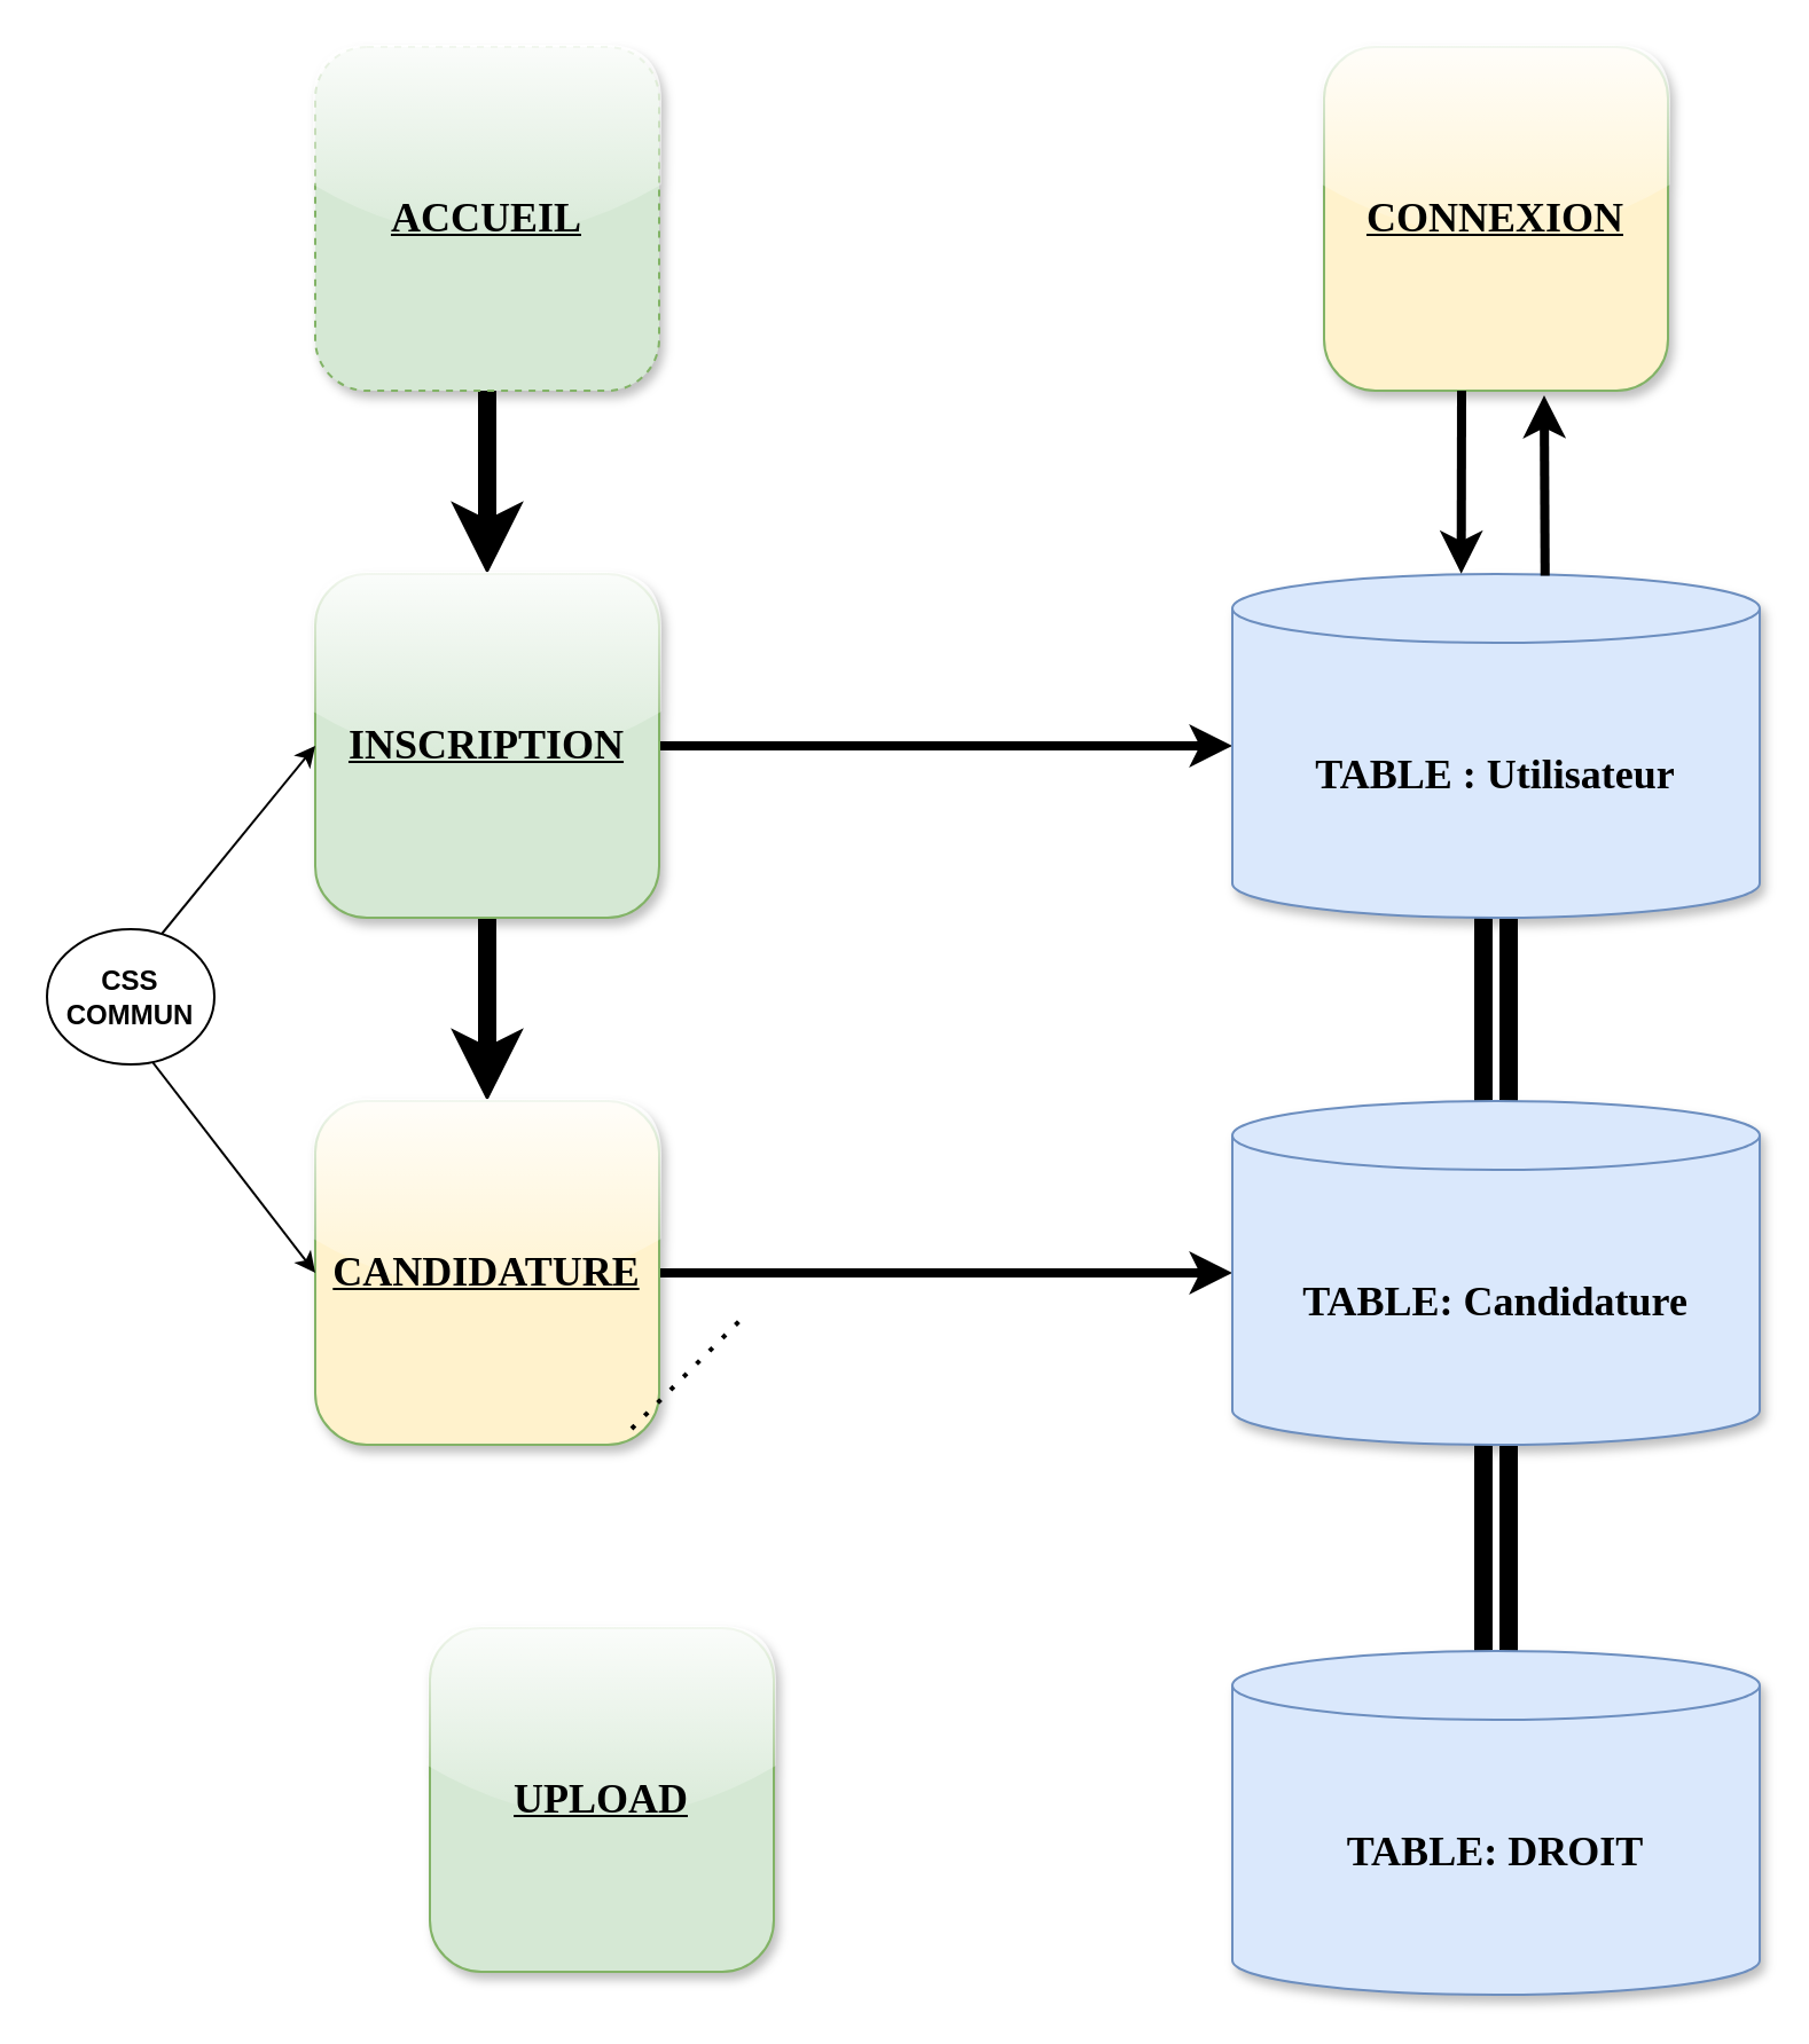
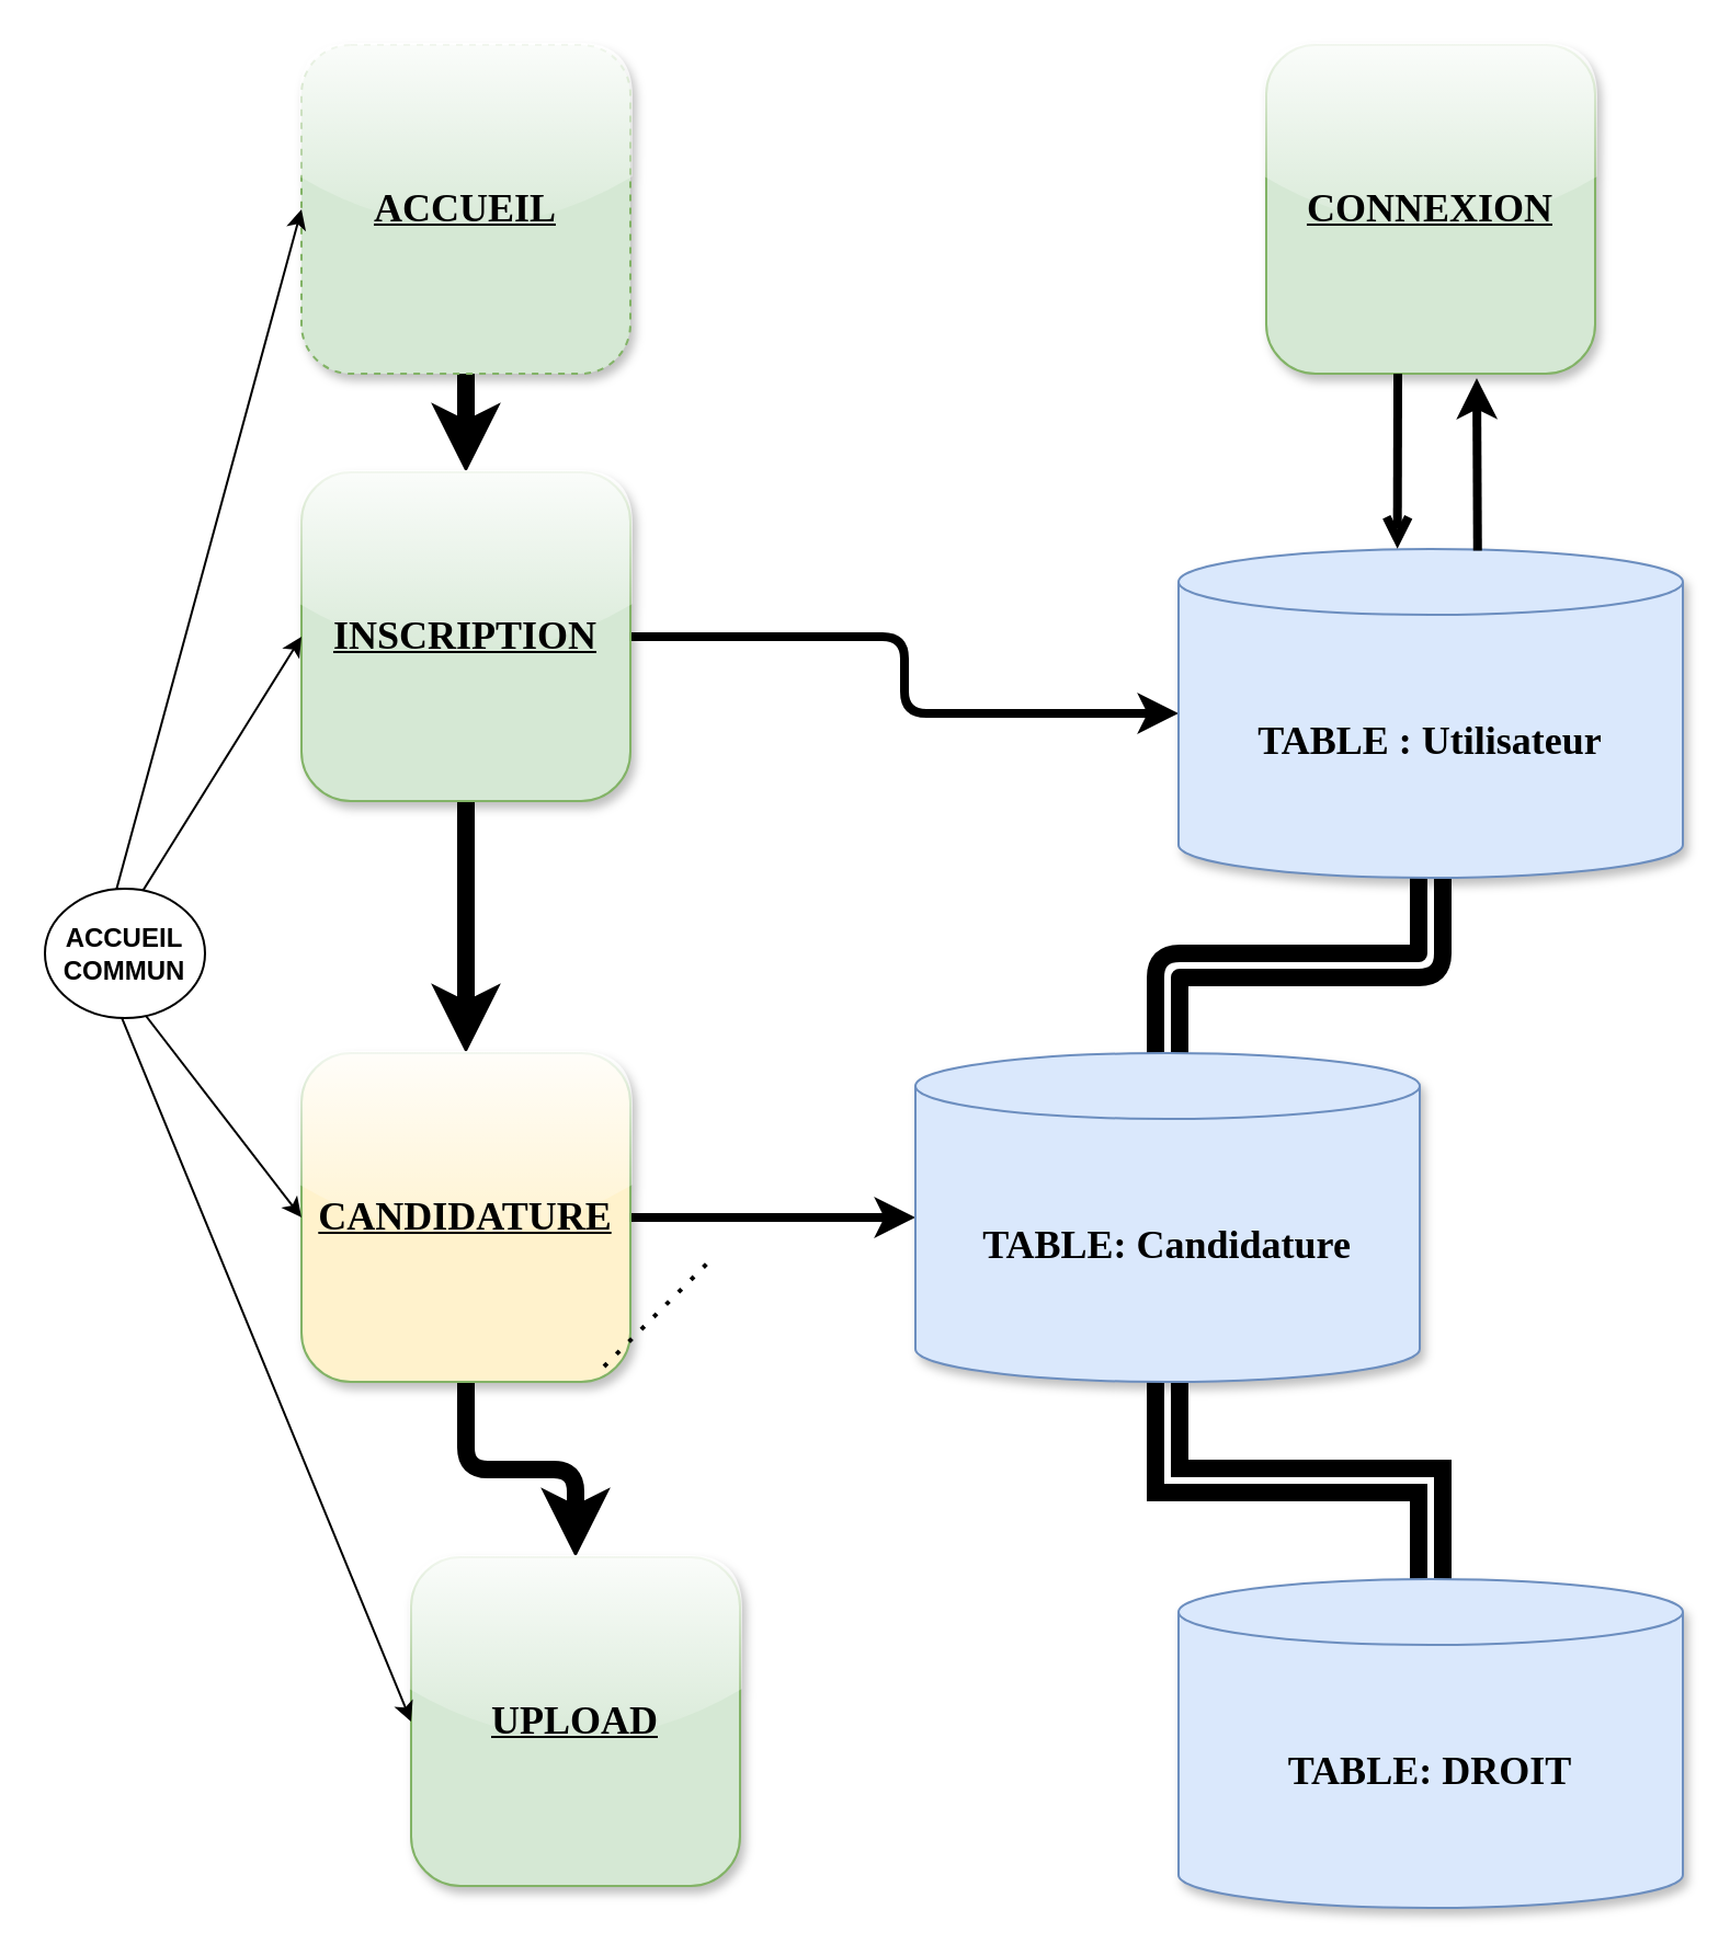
  <mxCell id="0" />
  <mxCell id="1" parent="0" />
  <mxCell id="2" value="" style="edgeStyle=orthogonalEdgeStyle;orthogonalLoop=1;jettySize=auto;html=1;fontFamily=Times New Roman;fontSize=24;strokeWidth=8;entryX=0.5;entryY=0;entryDx=0;entryDy=0;" parent="1" source="3" target="6" edge="1"><mxGeometry relative="1" as="geometry"><mxPoint x="212" y="250" as="targetPoint" /><Array as="points" /></mxGeometry></mxCell>
  <mxCell id="3" value="&lt;font face=&quot;Times New Roman&quot; style=&quot;font-size: 18px&quot; color=&quot;#000000&quot;&gt;&lt;u&gt;ACCUEIL&lt;/u&gt;&lt;/font&gt;" style="whiteSpace=wrap;html=1;aspect=fixed;strokeColor=#82b366;shadow=1;strokeWidth=1;glass=1;fontStyle=1;fillColor=#d5e8d4;rounded=1;dashed=1;" parent="1" vertex="1"><mxGeometry x="137" y="20" width="150" height="150" as="geometry" /></mxCell>
  <mxCell id="4" value="" style="edgeStyle=orthogonalEdgeStyle;orthogonalLoop=1;jettySize=auto;html=1;fontFamily=Times New Roman;fontSize=24;strokeWidth=8;" parent="1" source="6" edge="1"><mxGeometry relative="1" as="geometry"><mxPoint x="212" y="480" as="targetPoint" /><Array as="points"><mxPoint x="212" y="440" /><mxPoint x="212" y="440" /></Array></mxGeometry></mxCell>
  <mxCell id="5" style="edgeStyle=orthogonalEdgeStyle;orthogonalLoop=1;jettySize=auto;html=1;entryX=0;entryY=0.5;entryDx=0;entryDy=0;entryPerimeter=0;fontFamily=Times New Roman;fontSize=18;strokeWidth=4;" parent="1" source="6" target="12" edge="1"><mxGeometry relative="1" as="geometry" /></mxCell>
- <mxCell id="6" value="&lt;font face=&quot;Times New Roman&quot; style=&quot;font-size: 18px&quot; color=&quot;#000000&quot;&gt;&lt;u&gt;INSCRIPTION&lt;/u&gt;&lt;/font&gt;" style="whiteSpace=wrap;html=1;aspect=fixed;strokeColor=#82b366;shadow=1;strokeWidth=1;glass=1;fontStyle=1;fillColor=#d5e8d4;rounded=1;" parent="1" vertex="1"><mxGeometry x="137" y="250" width="150" height="150" as="geometry" /></mxCell>
+ <mxCell id="6" value="&lt;font face=&quot;Times New Roman&quot; style=&quot;font-size: 18px&quot; color=&quot;#000000&quot;&gt;&lt;u&gt;INSCRIPTION&lt;/u&gt;&lt;/font&gt;" style="whiteSpace=wrap;html=1;aspect=fixed;strokeColor=#82b366;shadow=1;strokeWidth=1;glass=1;fontStyle=1;fillColor=#d5e8d4;rounded=1;" parent="1" vertex="1"><mxGeometry x="137" y="215" width="150" height="150" as="geometry" /></mxCell>
+ <mxCell id="7" value="" style="edgeStyle=orthogonalEdgeStyle;orthogonalLoop=1;jettySize=auto;html=1;fontFamily=Times New Roman;fontSize=24;strokeWidth=8;" parent="1" source="9" target="10" edge="1"><mxGeometry relative="1" as="geometry" /></mxCell>
  <mxCell id="8" style="edgeStyle=orthogonalEdgeStyle;orthogonalLoop=1;jettySize=auto;html=1;entryX=0;entryY=0.5;entryDx=0;entryDy=0;entryPerimeter=0;fontFamily=Times New Roman;fontSize=18;strokeWidth=4;" parent="1" source="9" target="14" edge="1"><mxGeometry relative="1" as="geometry" /></mxCell>
  <mxCell id="9" value="&lt;font face=&quot;Times New Roman&quot; style=&quot;font-size: 18px&quot; color=&quot;#000000&quot;&gt;&lt;u&gt;CANDIDATURE&lt;/u&gt;&lt;/font&gt;" style="whiteSpace=wrap;html=1;aspect=fixed;strokeColor=#82b366;shadow=1;strokeWidth=1;glass=1;fontStyle=1;fillColor=#fff2cc;rounded=1;" parent="1" vertex="1"><mxGeometry x="137" y="480" width="150" height="150" as="geometry" /></mxCell>
  <mxCell id="10" value="&lt;font face=&quot;Times New Roman&quot; style=&quot;font-size: 18px&quot; color=&quot;#000000&quot;&gt;&lt;u&gt;UPLOAD&lt;/u&gt;&lt;/font&gt;" style="whiteSpace=wrap;html=1;aspect=fixed;strokeColor=#82b366;shadow=1;strokeWidth=1;glass=1;fontStyle=1;fillColor=#d5e8d4;rounded=1;" parent="1" vertex="1"><mxGeometry x="187" y="710" width="150" height="150" as="geometry" /></mxCell>
  <mxCell id="11" value="" style="edgeStyle=orthogonalEdgeStyle;shape=link;orthogonalLoop=1;jettySize=auto;html=1;fontFamily=Times New Roman;fontSize=18;strokeWidth=8;" parent="1" source="12" target="14" edge="1"><mxGeometry relative="1" as="geometry" /></mxCell>
  <mxCell id="12" value="&lt;b&gt;&lt;font color=&quot;#000000&quot;&gt;TABLE : Utilisateur&lt;/font&gt;&lt;/b&gt;" style="shape=cylinder3;whiteSpace=wrap;html=1;boundedLbl=1;backgroundOutline=1;size=15;shadow=1;glass=1;fontFamily=Times New Roman;fontSize=18;strokeColor=#6c8ebf;strokeWidth=1;fillColor=#dae8fc;rounded=1;" parent="1" vertex="1"><mxGeometry x="537" y="250" width="230" height="150" as="geometry" /></mxCell>
  <mxCell id="13" value="" style="edgeStyle=orthogonalEdgeStyle;shape=link;rounded=0;orthogonalLoop=1;jettySize=auto;html=1;strokeWidth=8;" parent="1" source="14" target="22" edge="1"><mxGeometry relative="1" as="geometry" /></mxCell>
- <mxCell id="14" value="&lt;b&gt;&lt;font color=&quot;#000000&quot;&gt;TABLE: Candidature&lt;/font&gt;&lt;/b&gt;" style="shape=cylinder3;whiteSpace=wrap;html=1;boundedLbl=1;backgroundOutline=1;size=15;shadow=1;glass=1;fontFamily=Times New Roman;fontSize=18;strokeColor=#6c8ebf;strokeWidth=1;fillColor=#dae8fc;rounded=1;" parent="1" vertex="1"><mxGeometry x="537" y="480" width="230" height="150" as="geometry" /></mxCell>
- <mxCell id="15" value="&lt;font face=&quot;Times New Roman&quot; color=&quot;#000000&quot;&gt;&lt;span style=&quot;font-size: 18px&quot;&gt;&lt;u&gt;CONNEXION&lt;/u&gt;&lt;/span&gt;&lt;/font&gt;" style="whiteSpace=wrap;html=1;aspect=fixed;strokeColor=#82b366;shadow=1;strokeWidth=1;glass=1;fontStyle=1;fillColor=#fff2cc;rounded=1;" parent="1" vertex="1"><mxGeometry x="577" y="20" width="150" height="150" as="geometry" /></mxCell>
+ <mxCell id="14" value="&lt;b&gt;&lt;font color=&quot;#000000&quot;&gt;TABLE: Candidature&lt;/font&gt;&lt;/b&gt;" style="shape=cylinder3;whiteSpace=wrap;html=1;boundedLbl=1;backgroundOutline=1;size=15;shadow=1;glass=1;fontFamily=Times New Roman;fontSize=18;strokeColor=#6c8ebf;strokeWidth=1;fillColor=#dae8fc;rounded=1;" parent="1" vertex="1"><mxGeometry x="417" y="480" width="230" height="150" as="geometry" /></mxCell>
+ <mxCell id="15" value="&lt;font face=&quot;Times New Roman&quot; color=&quot;#000000&quot;&gt;&lt;span style=&quot;font-size: 18px&quot;&gt;&lt;u&gt;CONNEXION&lt;/u&gt;&lt;/span&gt;&lt;/font&gt;" style="whiteSpace=wrap;html=1;aspect=fixed;strokeColor=#82b366;shadow=1;strokeWidth=1;glass=1;fontStyle=1;fillColor=#d5e8d4;rounded=1;" parent="1" vertex="1"><mxGeometry x="577" y="20" width="150" height="150" as="geometry" /></mxCell>
  <mxCell id="16" value="" style="endArrow=classic;html=1;fontFamily=Times New Roman;fontSize=18;strokeWidth=4;exitX=0.593;exitY=0.005;exitDx=0;exitDy=0;exitPerimeter=0;" parent="1" source="12" edge="1"><mxGeometry width="50" height="50" relative="1" as="geometry"><mxPoint x="637" y="230" as="sourcePoint" /><mxPoint x="673" y="172" as="targetPoint" /><Array as="points" /></mxGeometry></mxCell>
- <mxCell id="17" value="" style="endArrow=classic;html=1;fontFamily=Times New Roman;fontSize=18;strokeWidth=4;exitX=0.4;exitY=1;exitDx=0;exitDy=0;exitPerimeter=0;entryX=0.434;entryY=-0.001;entryDx=0;entryDy=0;entryPerimeter=0;" parent="1" source="15" target="12" edge="1"><mxGeometry width="50" height="50" relative="1" as="geometry"><mxPoint x="537" y="300" as="sourcePoint" /><mxPoint x="587" y="250" as="targetPoint" /></mxGeometry></mxCell>
+ <mxCell id="17" value="" style="endArrow=open;html=1;fontFamily=Times New Roman;fontSize=18;strokeWidth=4;exitX=0.4;exitY=1;exitDx=0;exitDy=0;exitPerimeter=0;entryX=0.434;entryY=-0.001;entryDx=0;entryDy=0;entryPerimeter=0;" parent="1" source="15" target="12" edge="1"><mxGeometry width="50" height="50" relative="1" as="geometry"><mxPoint x="537" y="300" as="sourcePoint" /><mxPoint x="587" y="250" as="targetPoint" /></mxGeometry></mxCell>
+ <mxCell id="18" value="" style="endArrow=classic;startArrow=classic;html=1;rounded=0;exitX=0;exitY=0.5;exitDx=0;exitDy=0;entryX=0;entryY=0.5;entryDx=0;entryDy=0;" parent="1" source="10" target="3" edge="1"><mxGeometry width="50" height="50" relative="1" as="geometry"><mxPoint x="258" y="465" as="sourcePoint" /><mxPoint x="308" y="415" as="targetPoint" /><Array as="points"><mxPoint x="44" y="437" /></Array></mxGeometry></mxCell>
  <mxCell id="19" value="" style="endArrow=classic;html=1;rounded=0;entryX=0;entryY=0.5;entryDx=0;entryDy=0;" parent="1" target="6" edge="1"><mxGeometry width="50" height="50" relative="1" as="geometry"><mxPoint x="44" y="439" as="sourcePoint" /><mxPoint x="308" y="415" as="targetPoint" /></mxGeometry></mxCell>
  <mxCell id="20" value="" style="endArrow=classic;html=1;rounded=0;entryX=0;entryY=0.5;entryDx=0;entryDy=0;" parent="1" target="9" edge="1"><mxGeometry width="50" height="50" relative="1" as="geometry"><mxPoint x="46" y="437" as="sourcePoint" /><mxPoint x="660" y="573" as="targetPoint" /></mxGeometry></mxCell>
- <mxCell id="21" value="&lt;b&gt;CSS&lt;br&gt;COMMUN&lt;/b&gt;" style="ellipse;whiteSpace=wrap;html=1;" parent="1" vertex="1"><mxGeometry x="20" y="405" width="73" height="59" as="geometry" /></mxCell>
+ <mxCell id="21" value="&lt;b&gt;ACCUEIL&lt;br&gt;COMMUN&lt;/b&gt;" style="ellipse;whiteSpace=wrap;html=1;" parent="1" vertex="1"><mxGeometry x="20" y="405" width="73" height="59" as="geometry" /></mxCell>
  <mxCell id="22" value="&lt;b&gt;&lt;font color=&quot;#000000&quot;&gt;TABLE: DROIT&lt;/font&gt;&lt;/b&gt;" style="shape=cylinder3;whiteSpace=wrap;html=1;boundedLbl=1;backgroundOutline=1;size=15;shadow=1;glass=1;fontFamily=Times New Roman;fontSize=18;strokeColor=#6c8ebf;strokeWidth=1;fillColor=#dae8fc;rounded=1;" parent="1" vertex="1"><mxGeometry x="537" y="720" width="230" height="150" as="geometry" /></mxCell>
  <mxCell id="23" value="" style="endArrow=none;dashed=1;html=1;dashPattern=1 3;strokeWidth=2;rounded=0;" parent="1" edge="1"><mxGeometry width="50" height="50" relative="1" as="geometry"><mxPoint x="275" y="623" as="sourcePoint" /><mxPoint x="325" y="573" as="targetPoint" /></mxGeometry></mxCell>
